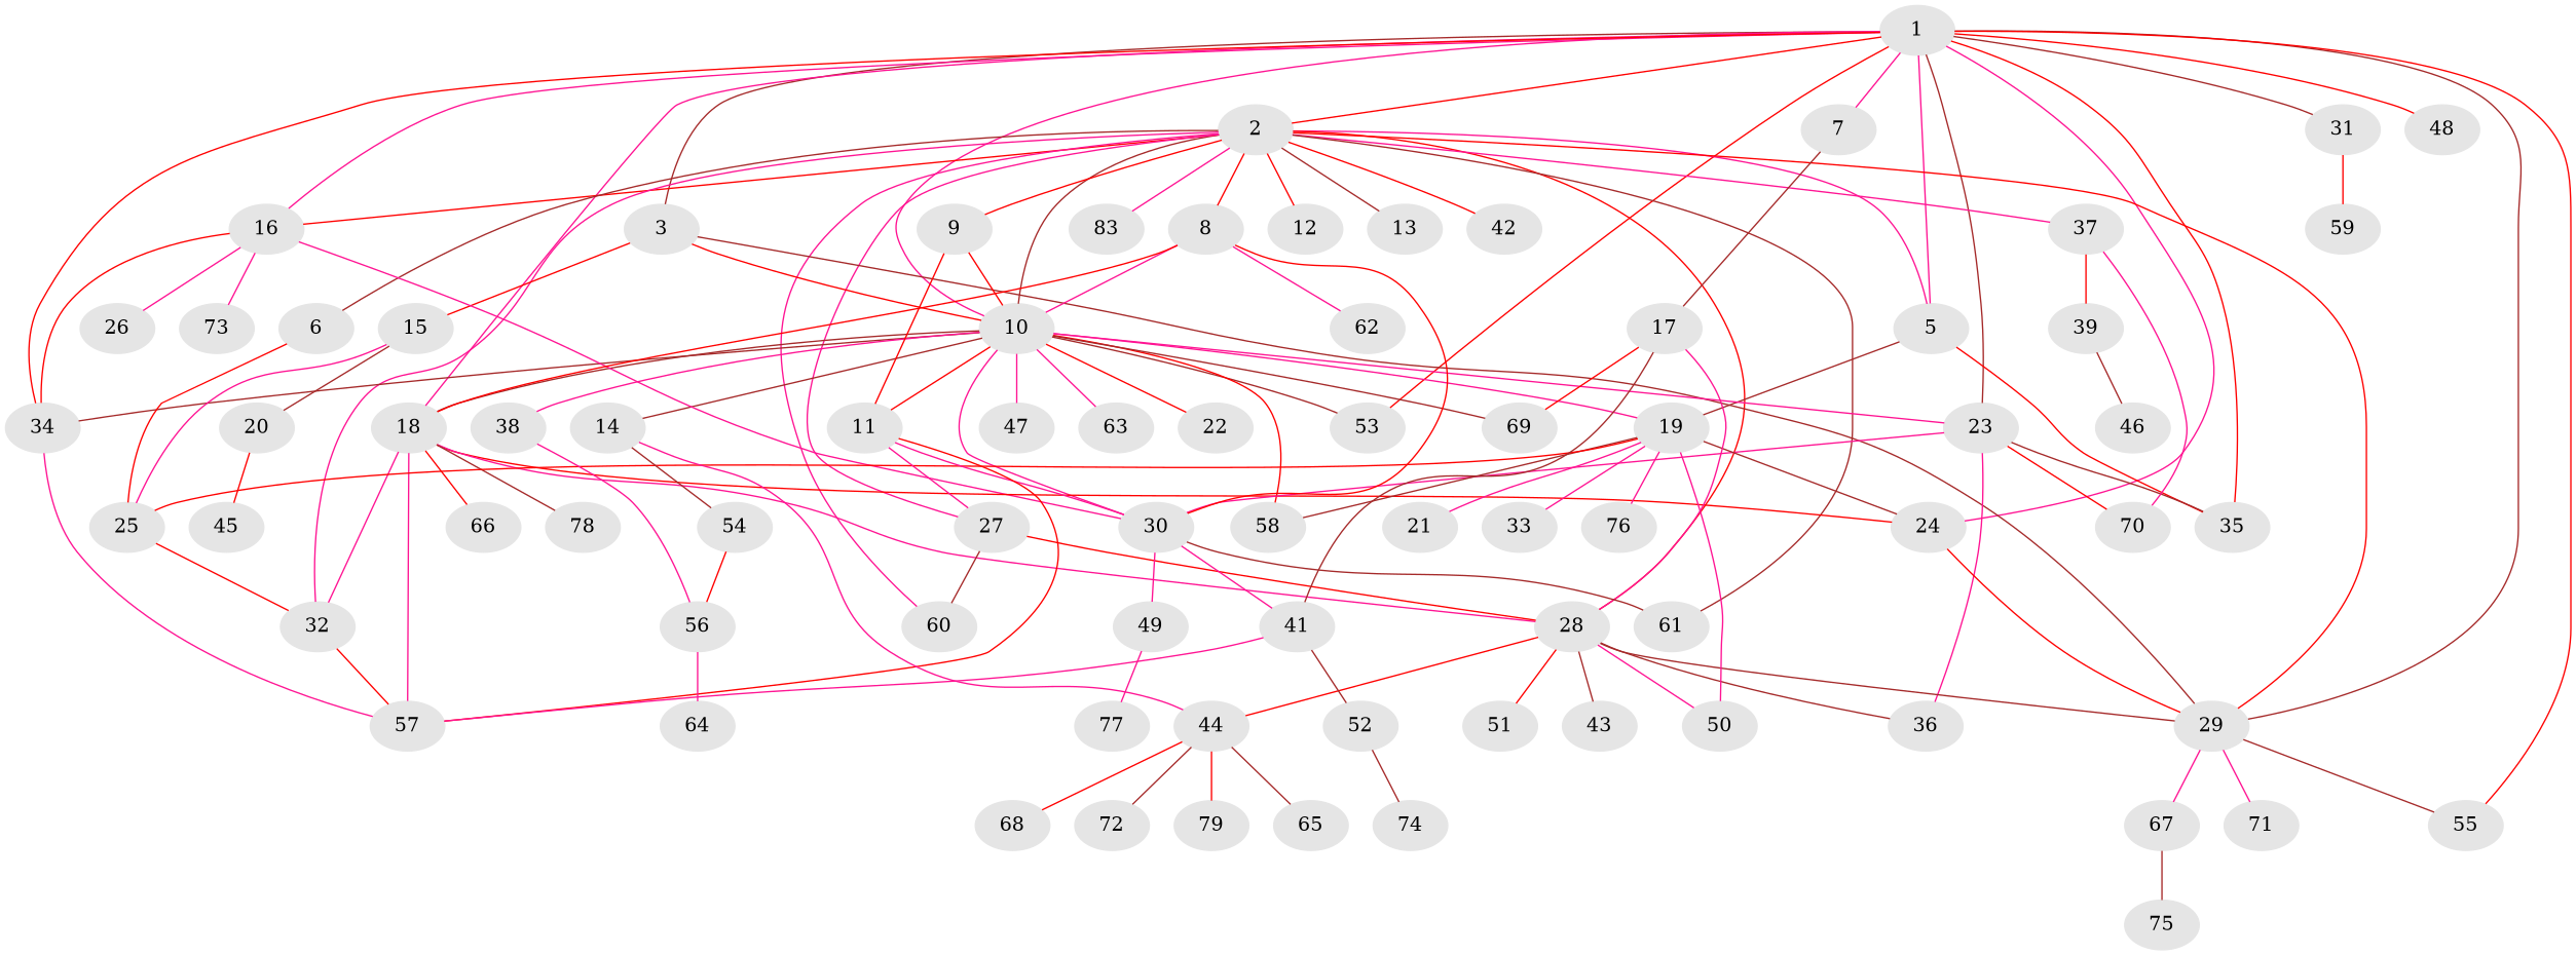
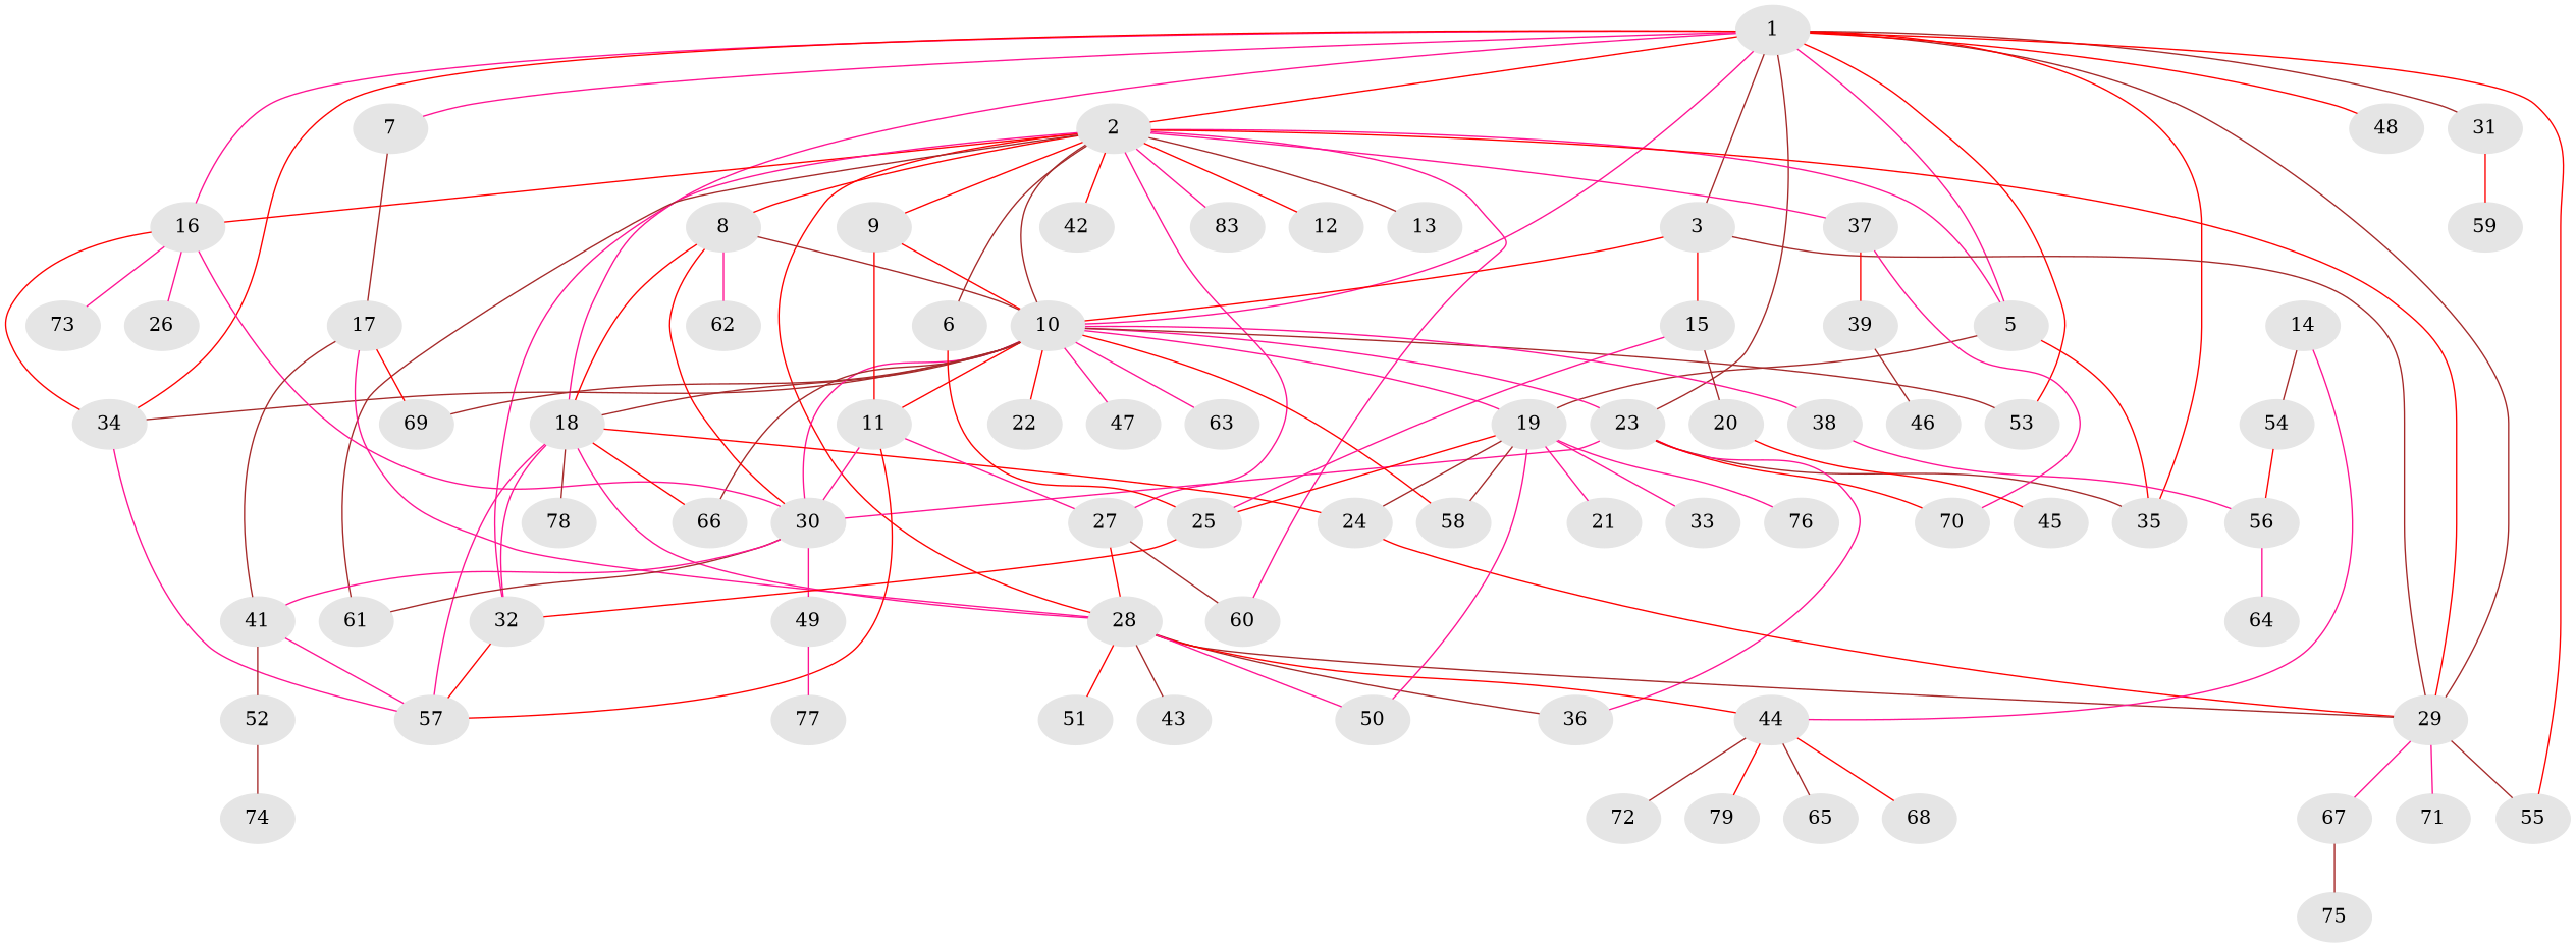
  graph {
    node [color=gray90 style=filled]
    edge [color=deeppink weight=1.0]
    1
    2
    3
    5
    7
    10
    16
    18
    23
    24
    29
    31
    34
    35
    48
    53
    55
    6
    8
    9
    12
    13
    27
    28
    32
    37
    42
    60
    61
    n30 [label=83]
    15
    19
    17
    30
    11
    14
    22
    38
    47
    58
    63
    69
    26
    73
    57
    66
    78
    36
    70
    67
    71
    59
    25
    62
    44
    50
    43
    51
    39
    20
    65
    68
    72
    79
    21
    33
    76
    41
    49
    54
    56
    45
    52
    75
    77
    46
    64
    74
    1 -- 2 [color=red]
    1 -- 3 [color=brown]
    1 -- 5
    1 -- 7
    1 -- 10
    1 -- 16
    1 -- 18
    1 -- 23 [color=brown]
-   1 -- 24
    1 -- 29 [color=brown]
    1 -- 31 [color=brown]
    1 -- 34 [color=red]
    1 -- 35 [color=red]
    1 -- 48 [color=red]
    1 -- 53 [color=red]
    1 -- 55 [color=red]
    2 -- 5
    2 -- 10 [color=brown]
    2 -- 16 [color=red]
    2 -- 29 [color=red]
    2 -- 6 [color=brown]
    2 -- 8 [color=red]
    2 -- 9 [color=red]
    2 -- 12 [color=red]
    2 -- 13 [color=brown]
    2 -- 27
    2 -- 28 [color=red]
    2 -- 32
    2 -- 37
    2 -- 42 [color=red]
    2 -- 60
    2 -- 61 [color=brown]
    2 -- n30
    3 -- 10 [color=red]
    3 -- 29 [color=brown]
    3 -- 15 [color=red]
    5 -- 35 [color=red]
    5 -- 19 [color=brown]
    7 -- 17 [color=brown]
    10 -- 18 [color=brown]
    10 -- 23
    10 -- 34 [color=brown]
    10 -- 53 [color=brown]
    10 -- 19
    10 -- 30
    10 -- 11 [color=red]
-   10 -- 14 [color=brown]
+   10 -- 66 [color=brown]
    10 -- 22 [color=red]
    10 -- 38
    10 -- 47
    10 -- 58 [color=red]
    10 -- 63
    10 -- 69 [color=brown]
    16 -- 34 [color=red]
    16 -- 30
    16 -- 26
    16 -- 73
    18 -- 24 [color=red]
    18 -- 28
    18 -- 32
    18 -- 57
    18 -- 66 [color=red]
    18 -- 78 [color=brown]
    23 -- 35 [color=brown]
    23 -- 30
    23 -- 36
    23 -- 70 [color=red]
    24 -- 29 [color=red]
    29 -- 55 [color=brown]
    29 -- 67
    29 -- 71
    31 -- 59 [color=red]
    34 -- 57
    6 -- 25 [color=red]
-   8 -- 10
+   8 -- 10 [color=brown]
    8 -- 18 [color=red]
    8 -- 30 [color=red]
    8 -- 62
    9 -- 10 [color=red]
    9 -- 11 [color=red]
    27 -- 28 [color=red]
    27 -- 60 [color=brown]
    28 -- 29 [color=brown]
    28 -- 36 [color=brown]
    28 -- 44 [color=red]
    28 -- 50
    28 -- 43 [color=brown]
    28 -- 51 [color=red]
    32 -- 57 [color=red]
    37 -- 70
    37 -- 39 [color=red]
    15 -- 25
    15 -- 20 [color=brown]
    19 -- 24 [color=brown]
    19 -- 58 [color=brown]
    19 -- 25 [color=red]
    19 -- 50
    19 -- 21
    19 -- 33
    19 -- 76
    17 -- 28
    17 -- 69 [color=red]
    17 -- 41 [color=brown]
    30 -- 61 [color=brown]
    30 -- 41
    30 -- 49
    11 -- 27
    11 -- 30
    11 -- 57 [color=red]
    14 -- 44
    14 -- 54 [color=brown]
    38 -- 56
    67 -- 75 [color=brown]
    25 -- 32 [color=red]
    44 -- 65 [color=brown]
    44 -- 68 [color=red]
    44 -- 72 [color=brown]
    44 -- 79 [color=red]
    39 -- 46 [color=brown]
    20 -- 45 [color=red]
    41 -- 57
    41 -- 52 [color=brown]
    49 -- 77
    54 -- 56 [color=red]
    56 -- 64
    52 -- 74 [color=brown]
  }
